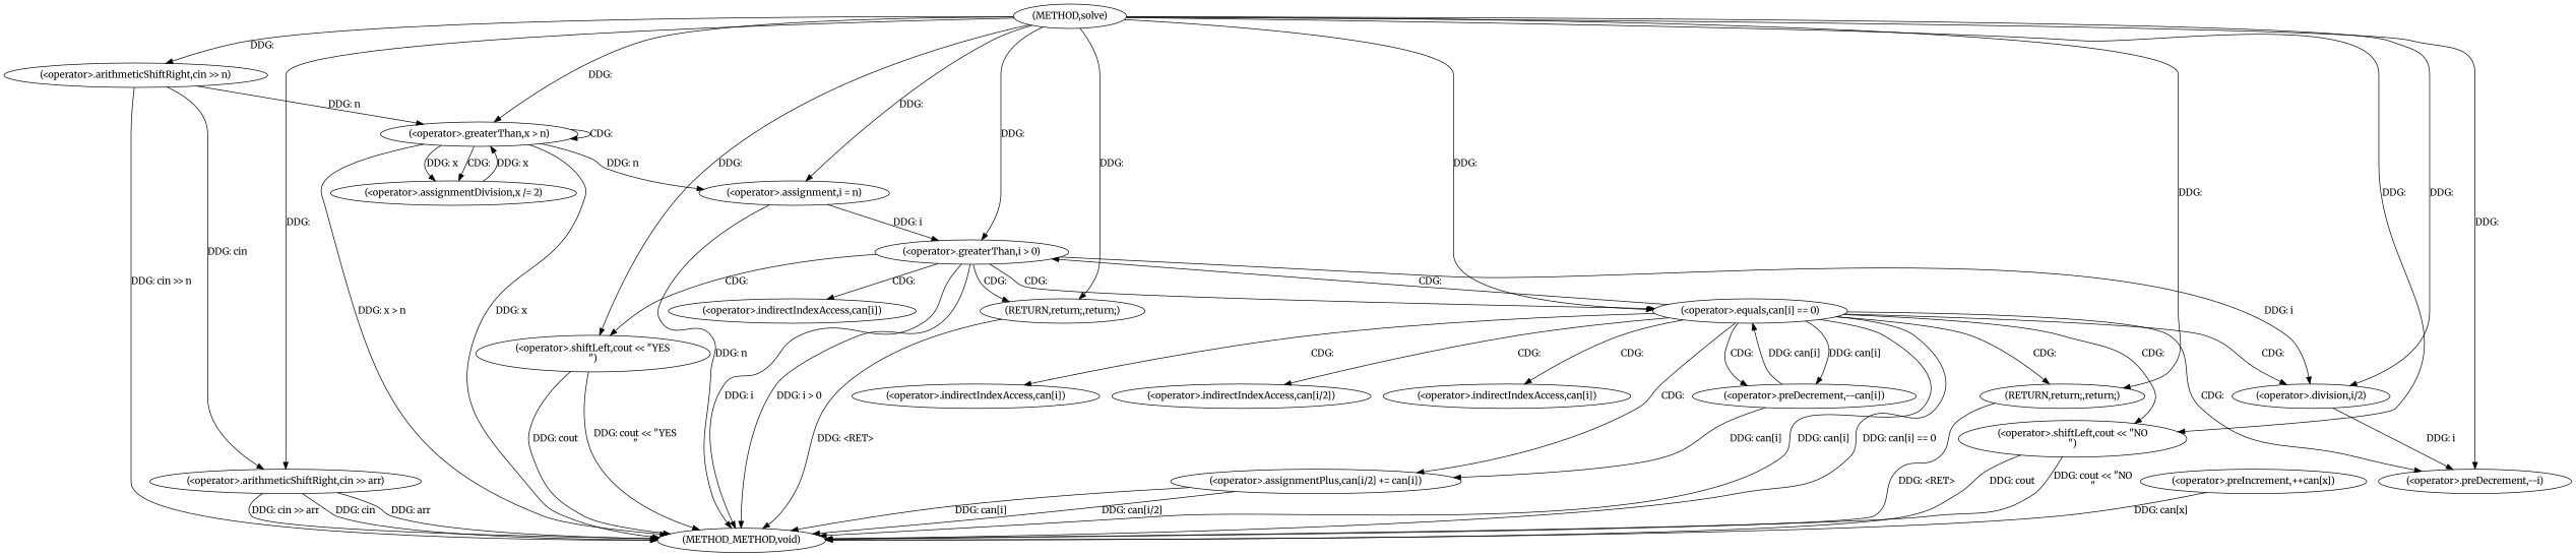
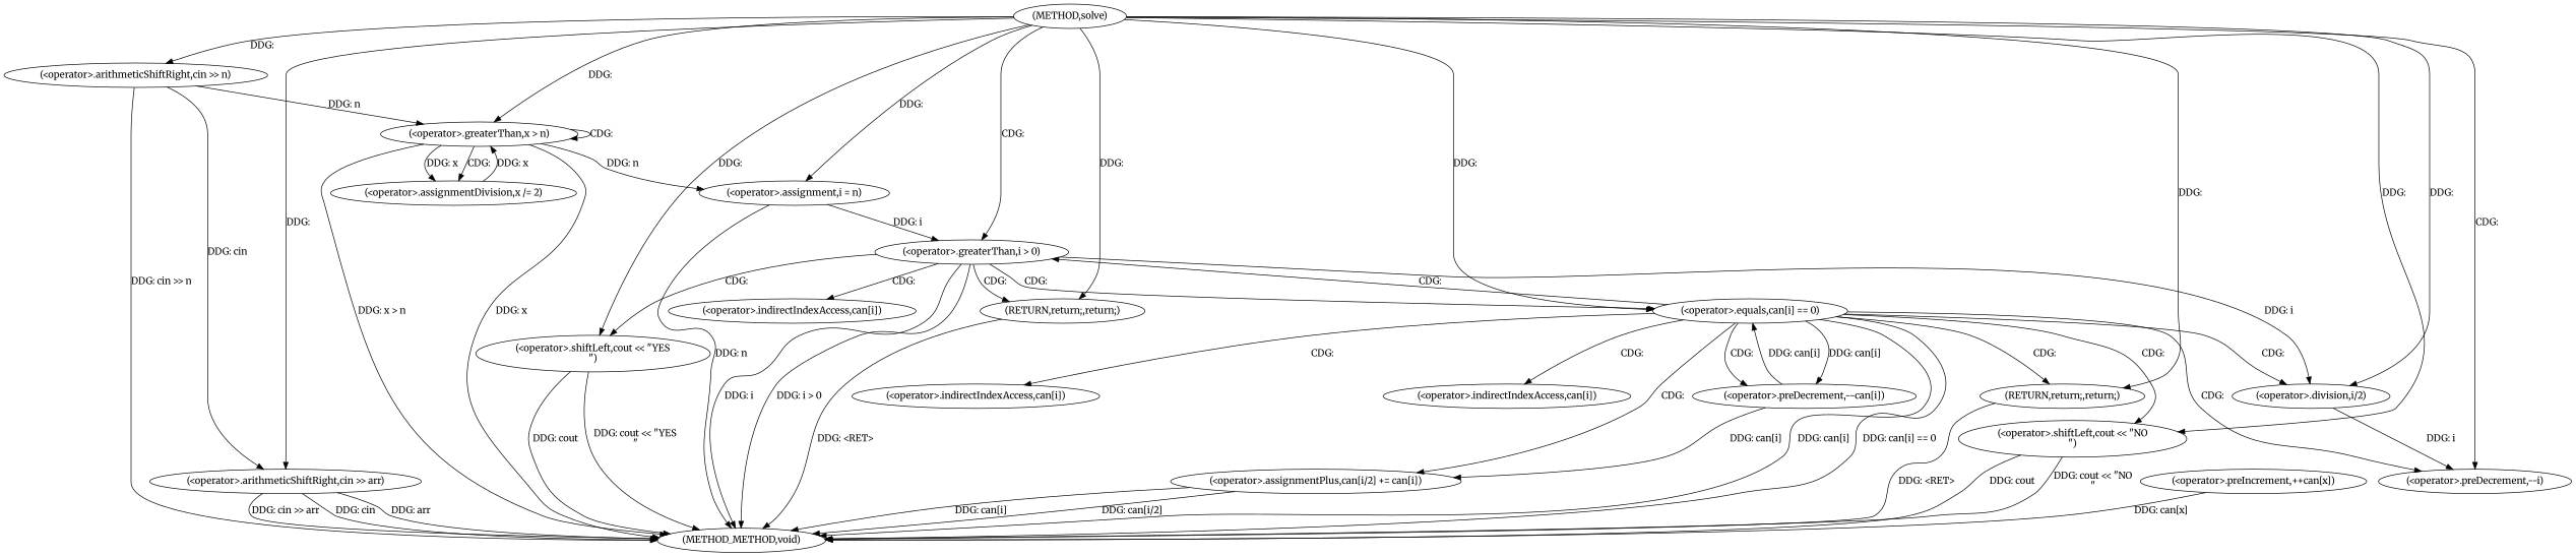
  digraph {
    fontname=Merriweather
    node [fontname=Merriweather]
    edge [fontname=Merriweather]
    n1 [label="(METHOD,solve)"]
    n2 [label="(<operator>.arithmeticShiftRight,cin >> n)"]
    n3 [label="(<operator>.arithmeticShiftRight,cin >> arr)"]
    n4 [label="(<operator>.shiftLeft,cout << \"YES\n\")"]
    n5 [label="(RETURN,return;,return;)"]
    n6 [label="(<operator>.assignment,i = n)"]
    n7 [label="(<operator>.greaterThan,i > 0)"]
    n8 [label="(<operator>.preDecrement,--i)"]
    n9 [label="(<operator>.greaterThan,x > n)"]
    n10 [label="(<operator>.equals,can[i] == 0)"]
    n11 [label="(<operator>.shiftLeft,cout << \"NO\n\")"]
    n12 [label="(RETURN,return;,return;)"]
    n13 [label="(<operator>.division,i/2)"]
    n14 [label="(METHOD_METHOD,void)"]
    n15 [label="(<operator>.indirectIndexAccess,can[i])"]
    n16 [label="(<operator>.assignmentDivision,x /= 2)"]
    n17 [label="(<operator>.preDecrement,--can[i])"]
    n18 [label="(<operator>.assignmentPlus,can[i/2] += can[i])"]
    n19 [label="(<operator>.indirectIndexAccess,can[i])"]
-   n20 [label="(<operator>.indirectIndexAccess,can[i/2])"]
    n21 [label="(<operator>.indirectIndexAccess,can[i])"]
    n22 [label="(<operator>.preIncrement,++can[x])"]
    n1 -> n2 [label="DDG: "]
    n1 -> n3 [label="DDG: "]
    n1 -> n4 [label="DDG: "]
    n1 -> n5 [label="DDG: "]
    n1 -> n6 [label="DDG: "]
-   n1 -> n7 [label="DDG: "]
-   n1 -> n8 [label="DDG: "]
+   n1 -> n7 [label="CDG: "]
+   n1 -> n8 [label="CDG: "]
    n1 -> n9 [label="DDG: "]
    n1 -> n10 [label="DDG: "]
    n1 -> n11 [label="DDG: "]
    n1 -> n12 [label="DDG: "]
    n1 -> n13 [label="DDG: "]
    n2 -> n3 [label="DDG: cin"]
    n2 -> n9 [label="DDG: n"]
    n2 -> n14 [label="DDG: cin >> n"]
    n3 -> n14 [label="DDG: cin"]
    n3 -> n14 [label="DDG: arr"]
    n3 -> n14 [label="DDG: cin >> arr"]
    n4 -> n14 [label="DDG: cout"]
    n4 -> n14 [label="DDG: cout << \"YES\n\""]
    n5 -> n14 [label="DDG: <RET>"]
    n6 -> n7 [label="DDG: i"]
    n6 -> n14 [label="DDG: n"]
    n7 -> n4 [label="CDG: "]
    n7 -> n5 [label="CDG: "]
    n7 -> n10 [label="CDG: "]
    n7 -> n13 [label="DDG: i"]
    n7 -> n14 [label="DDG: i"]
    n7 -> n14 [label="DDG: i > 0"]
    n7 -> n15 [label="CDG: "]
    n9 -> n6 [label="DDG: n"]
    n9 -> n9 [label="CDG: "]
    n9 -> n14 [label="DDG: x"]
    n9 -> n14 [label="DDG: x > n"]
    n9 -> n16 [label="DDG: x"]
    n9 -> n16 [label="CDG: "]
    n10 -> n7 [label="CDG: "]
    n10 -> n8 [label="CDG: "]
    n10 -> n11 [label="CDG: "]
    n10 -> n12 [label="CDG: "]
    n10 -> n13 [label="CDG: "]
    n10 -> n14 [label="DDG: can[i]"]
    n10 -> n14 [label="DDG: can[i] == 0"]
    n10 -> n17 [label="DDG: can[i]"]
    n10 -> n17 [label="CDG: "]
    n10 -> n18 [label="CDG: "]
    n10 -> n19 [label="CDG: "]
-   n10 -> n20 [label="CDG: "]
    n10 -> n21 [label="CDG: "]
    n11 -> n14 [label="DDG: cout"]
    n11 -> n14 [label="DDG: cout << \"NO\n\""]
    n12 -> n14 [label="DDG: <RET>"]
    n13 -> n8 [label="DDG: i"]
    n16 -> n9 [label="DDG: x"]
    n17 -> n10 [label="DDG: can[i]"]
    n17 -> n18 [label="DDG: can[i]"]
    n18 -> n14 [label="DDG: can[i/2]"]
    n18 -> n14 [label="DDG: can[i]"]
    n22 -> n14 [label="DDG: can[x]"]
  }
